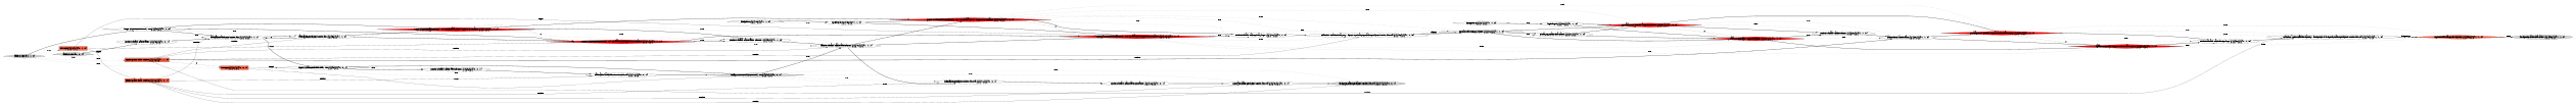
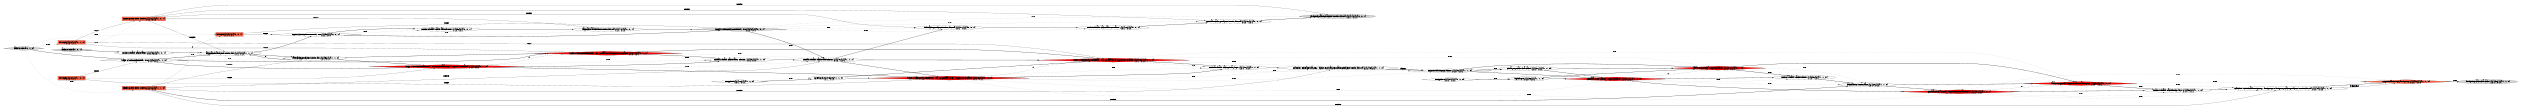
  digraph {
    rankdir=LR
    node [fillcolor=white shape=ellipse style=filled]
    edge [style=bold]
    n1 [label="monitor.subTask(\"Cache tables' columns\")@@@9@@@['1', '1', '0']"]
    n2 [label="monitor.subTask(\"Cache table indexes\")@@@10@@@['1', '1', '1']"]
    n3 [label="indexCache.getObjects(monitor,this,null)@@@11@@@['0', '0', '1']"]
    n4 [fillcolor=red label="(scope & STRUCT_ASSOCIATIONS) != 0 && getDataSource().supportsStructCache()@@@16@@@['1', '0', '0']" shape=diamond]
    n5 [fillcolor=red label="(scope & STRUCT_ASSOCIATIONS) != 0 && dataSource.supportsStructCache()@@@16@@@['0', '1', '0']" shape=diamond]
    n6 [label="tableCache.loadChildren(monitor,this,null)@@@7@@@['0', '0', '1']"]
    n7 [fillcolor=lightgray label="(scope & STRUCT_ASSOCIATIONS) != 0@@@9@@@['0', '0', '1']" shape=diamond]
    n8 [label="monitor.subTask(\"Cache table constraints\")@@@12@@@['0', '0', '1']"]
    n9 [fillcolor=lightgray label="foreignKeyCache.getObjects(monitor,this,null)@@@14@@@['0', '0', '1']"]
    n10 [label="constraintCache.getObjects(monitor,this,null)@@@13@@@['0', '0', '1']"]
    n11 [label="primaryKeysCache.clearCache()@@@21@@@['1', '1', '0']"]
    n12 [fillcolor=red label="getDataSource().getInfo().supportsIndexes()@@@27@@@['1', '0', '0']" shape=diamond]
    n13 [fillcolor=red label="dataSource.getInfo().supportsIndexes()@@@27@@@['0', '1', '0']" shape=diamond]
    n14 [label="cacheIndexes(monitor,false)@@@29@@@['1', '1', '0']"]
    n15 [fillcolor=red label="getDataSource().getInfo().supportsReferentialIntegrity()@@@31@@@['1', '0', '0']" shape=diamond]
    n16 [label="monitor.subTask(\"Cache indexes\")@@@28@@@['1', '1', '0']"]
    n17 [fillcolor=red label="dataSource.getInfo().supportsReferentialIntegrity()@@@31@@@['0', '1', '0']" shape=diamond]
    n18 [label="log.debug(e)@@@25@@@['1', '1', '0']"]
    n19 [fillcolor=red label="(scope & STRUCT_ATTRIBUTES) != 0 && getDataSource().supportsStructCache()@@@7@@@['1', '0', '0']" shape=diamond]
    n20 [fillcolor=red label="(scope & STRUCT_ATTRIBUTES) != 0 && dataSource.supportsStructCache()@@@7@@@['0', '1', '0']" shape=diamond]
    n21 [label="Collection<GenericPrimaryKey> objects = primaryKeysCache.getObjects(monitor,this,null)@@@19@@@['1', '1', '0']"]
    n22 [label="CommonUtils.isEmpty(objects)@@@20@@@['1', '1', '0']" shape=diamond]
    n23 [label="monitor.subTask(\"Cache primary keys\")@@@18@@@['1', '1', '0']"]
    n24 [label="tableCache.getObjects(monitor,this)@@@5@@@['1', '1', '0']"]
    n25 [label="tableCache.loadObjects(monitor,this)@@@4@@@['1', '1', '1']"]
    n26 [label="(scope & STRUCT_ATTRIBUTES) != 0@@@5@@@['0', '0', '1']" shape=diamond]
    n27 [label="Collection<GenericTableForeignKey> foreignKeys = foreignKeysCache.getObjects(monitor,this,null)@@@34@@@['1', '1', '0']"]
    n28 [label="monitor.subTask(\"Cache foreign keys\")@@@33@@@['1', '1', '0']"]
    n29 [fillcolor=tomato label="CommonUtils.isEmpty(foreignKeys)@@@35@@@['1', '1', '0']" shape=diamond]
    n30 [fillcolor=tomato label="DBRProgressMonitor monitor@@@2@@@['1', '1', '0']" shape=box]
    n31 [fillcolor=tomato label="int scope@@@2@@@['0', '0', '1']" shape=box]
    n32 [label="log.debug(e)@@@13@@@['1', '1', '0']"]
    n33 [fillcolor=lightgray label="cacheStructure['0', '0', '1']" shape=diamond]
    n34 [fillcolor=tomato label="DBRProgressMonitor monitor@@@2@@@['0', '0', '1']" shape=box]
    n35 [label="monitor.subTask(\"Cache tables\")@@@3@@@['0', '0', '1']"]
+   n36 [fillcolor=tomato label="int scope@@@2@@@['1', '0', '0']" shape=box]
    n37 [label="(scope & STRUCT_ENTITIES) != 0@@@3@@@['1', '1', '0']" shape=diamond]
    n38 [fillcolor=tomato label="int scope@@@2@@@['0', '1', '0']" shape=box]
    n39 [fillcolor=lightgray label="foreignKeysCache.clearCache()@@@36@@@['1', '1', '0']"]
    n40 [label="Exception e@@@12@@@['1', '1', '0']" shape=diamond]
    n41 [label="monitor.subTask(\"Cache table columns\")@@@6@@@['0', '0', '1']"]
    n42 [fillcolor=lightgray label="cacheStructure['0', '1', '0']" shape=diamond]
    n43 [label="Exception e@@@24@@@['1', '1', '0']" shape=diamond]
    n1 -> n2
    n2 -> n3
    n2 -> n4
    n2 -> n5
    n3 -> n8
    n4 -> n5 [label=0 style=dashed]
    n4 -> n12 [label=true style=dotted]
    n4 -> n15 [label=true style=dotted]
    n4 -> n21 [label=true style=dotted]
    n4 -> n22 [label=true style=dotted]
    n4 -> n23 [label=true style=dotted]
    n4 -> n23
    n5 -> n13 [label=true style=dotted]
    n5 -> n17 [label=true style=dotted]
    n5 -> n21 [label=true style=dotted]
    n5 -> n22 [label=true style=dotted]
    n5 -> n23 [label=true style=dotted]
    n5 -> n23
    n6 -> n7
    n7 -> n2 [label=true style=dotted]
    n7 -> n2
    n7 -> n3 [label=true style=dotted]
    n7 -> n8 [label=true style=dotted]
    n7 -> n9 [label=true style=dotted]
    n7 -> n10 [label=true style=dotted]
    n8 -> n10
    n10 -> n9
    n11 -> n12
    n11 -> n13
    n12 -> n13 [label=0 style=dashed]
    n12 -> n14 [label=true style=dotted]
    n12 -> n15
    n12 -> n16
    n12 -> n16 [label=true style=dotted]
    n13 -> n14 [label=true style=dotted]
    n13 -> n16 [label=true style=dotted]
    n13 -> n16
    n13 -> n17
    n14 -> n15
    n14 -> n17
    n15 -> n17 [label=0 style=dashed]
    n15 -> n27 [label=true style=dotted]
    n15 -> n28 [label=true style=dotted]
    n15 -> n28
    n15 -> n29 [label=true style=dotted]
    n16 -> n14
    n17 -> n27 [label=true style=dotted]
    n17 -> n28 [label=true style=dotted]
    n17 -> n28
    n17 -> n29 [label=true style=dotted]
    n18 -> n12
    n18 -> n13
    n19 -> n1
    n19 -> n1 [label=true style=dotted]
    n19 -> n2 [label=true style=dotted]
    n19 -> n4
    n19 -> n20 [label=0 style=dashed]
    n20 -> n1
    n20 -> n1 [label=true style=dotted]
    n20 -> n2 [label=true style=dotted]
    n20 -> n5
    n21 -> n22 [label=objects style=solid]
    n21 -> n22
    n22 -> n11
    n22 -> n11 [label=true style=dotted]
    n22 -> n12
    n22 -> n13
    n23 -> n21
    n24 -> n19
    n24 -> n20
    n24 -> n25 [label=0]
    n25 -> n24
    n25 -> n26
    n26 -> n6 [label=true style=dotted]
    n26 -> n7
    n26 -> n41
    n26 -> n41 [label=true style=dotted]
    n27 -> n29
    n27 -> n29 [label=foreignKeys style=solid]
    n28 -> n27
    n29 -> n39 [label=true style=dotted]
    n29 -> n39
    n30 -> n2 [label=monitor style=solid]
    n30 -> n14 [label=monitor]
    n30 -> n21 [label=monitor style=solid]
    n30 -> n24 [label=monitor style=solid]
    n30 -> n27 [label=monitor style=solid]
    n30 -> n31 [label=0 style=dashed]
    n31 -> n7 [label=scope style=solid]
    n31 -> n26 [label=scope style=solid]
    n32 -> n4
    n32 -> n5
    n33 -> n34 [label=true style=dotted]
    n33 -> n35
    n34 -> n3 [label=monitor style=solid]
    n34 -> n6 [label=monitor style=solid]
    n34 -> n9 [label=monitor style=solid]
    n34 -> n10 [label=monitor style=solid]
    n34 -> n25 [label=monitor style=solid]
    n35 -> n25
+   n36 -> n4 [label=scope style=solid]
+   n36 -> n19 [label=scope style=solid]
+   n36 -> n37 [label=scope style=solid]
    n37 -> n19
    n37 -> n20
    n37 -> n24 [label=true style=dotted]
    n37 -> n25
    n37 -> n25 [label=true style=dotted]
    n38 -> n5 [label=scope style=solid]
    n38 -> n20 [label=scope style=solid]
    n38 -> n34 [label=scope style=solid]
    n40 -> n32
    n40 -> n32 [label=true style=dotted]
    n41 -> n6
    n42 -> n30 [label=true style=dotted]
    n42 -> n31 [label=true style=dotted]
    n42 -> n37
    n42 -> n38 [label=true style=dotted]
    n43 -> n18 [label=true style=dotted]
    n43 -> n18
  }
